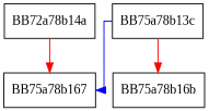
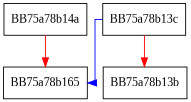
  digraph {
    fontname="Liberation Serif"
    splines=ortho
    node [fontname="Liberation Serif" shape=box]
    edge [color=red fontname="Liberation Serif"]
    BB75a78b13c
-   BB75a78b167
-   BB75a78b16b
-   BB75a78b14a [label=BB72a78b14a]
+   BB75a78b167 [label=BB75a78b165]
+   BB75a78b16b [label=BB75a78b13b]
+   BB75a78b14a
    BB75a78b13c -> BB75a78b167 [color=blue]
    BB75a78b13c -> BB75a78b16b
    BB75a78b14a -> BB75a78b167
  }
